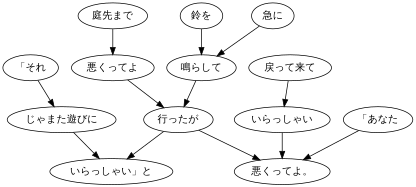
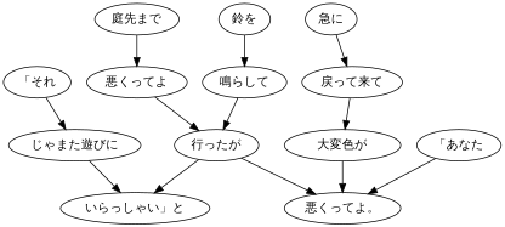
  digraph {
    fontname="Patrick Hand"
    node [fontname="Patrick Hand"]
    edge [fontname="Patrick Hand"]
    n1 [label="「それ"]
    n2 [label="じゃまた遊びに"]
    n3 [label="いらっしゃい」と"]
    n4 [label="行ったが"]
    n5 [label="悪くってよ。"]
    n6 [label="鈴を"]
    n7 [label="鳴らして"]
    n8 [label="庭先まで"]
    n9 [label="悪くってよ"]
    n10 [label="急に"]
    n11 [label="戻って来て"]
-   n12 [label="いらっしゃい"]
+   n12 [label="大変色が"]
    n13 [label="「あなた"]
    n1 -> n2
    n2 -> n3
    n4 -> n3
    n4 -> n5
    n6 -> n7
    n7 -> n4
    n8 -> n9
    n9 -> n4
-   n10 -> n7
+   n10 -> n11
    n11 -> n12
    n12 -> n5
    n13 -> n5
  }
